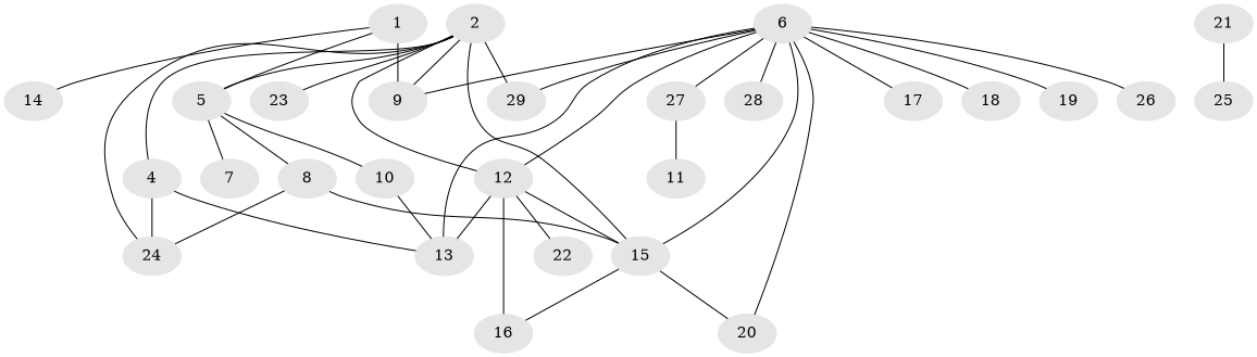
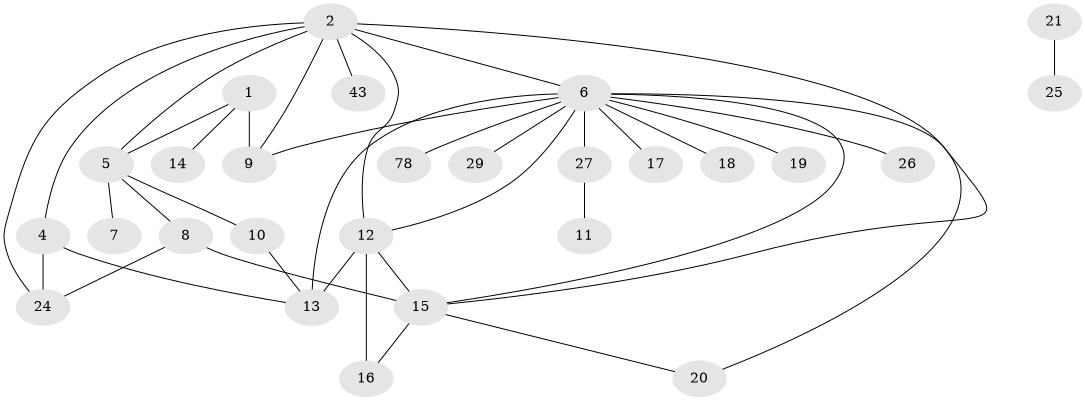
  graph {
    node [color=gray90 style=filled]
    edge [weight=1.0]
    1
    5
    14
    9
    2
    4
    6
    12
    15
-   23
+   23 [label=43]
    24
    7
    8
    10
    13
    17
    18
    19
    20
    26
    27
-   28
+   28 [label=78]
    29
    16
-   22
    21
    25
    11
    1 -- 5
    1 -- 14
    1 -- 9 [weight=10.0]
    5 -- 7
    5 -- 8
    5 -- 10
    2 -- 5
    2 -- 9
    2 -- 4
-   2 -- 29
+   2 -- 6
    2 -- 12
    2 -- 15
    2 -- 23
    2 -- 24
    4 -- 24
    4 -- 13
    6 -- 9
    6 -- 12
    6 -- 15
    6 -- 13
    6 -- 17
    6 -- 18
    6 -- 19
    6 -- 20
    6 -- 26
    6 -- 27
    6 -- 28
    6 -- 29
    12 -- 15 [weight=2.0]
    12 -- 13 [weight=4.0]
    12 -- 16 [weight=3.0]
-   12 -- 22
    15 -- 20
    15 -- 16
    8 -- 15 [weight=3.0]
    8 -- 24
    10 -- 13
    27 -- 11
    21 -- 25 [weight=2.0]
  }
